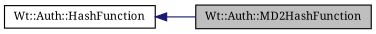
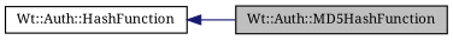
  digraph {
    rankdir=LR
    fontname="Noto Serif"
    node [color=black fontname="Noto Serif" fontsize=10 shape=record style=filled]
-   n1 [fillcolor=grey75 fontcolor=black height=0.2 label="Wt::Auth::MD2HashFunction" width=0.4]
+   n1 [fillcolor=grey75 fontcolor=black height=0.2 label="Wt::Auth::MD5HashFunction" width=0.4]
    n2 [fillcolor=white height=0.2 label="Wt::Auth::HashFunction" width=0.4]
    n2 -> n1 [color=midnightblue dir=back fontname="Noto Serif" fontsize=10 labelfontname=Helvetica labelfontsize=10 style=solid]
  }
